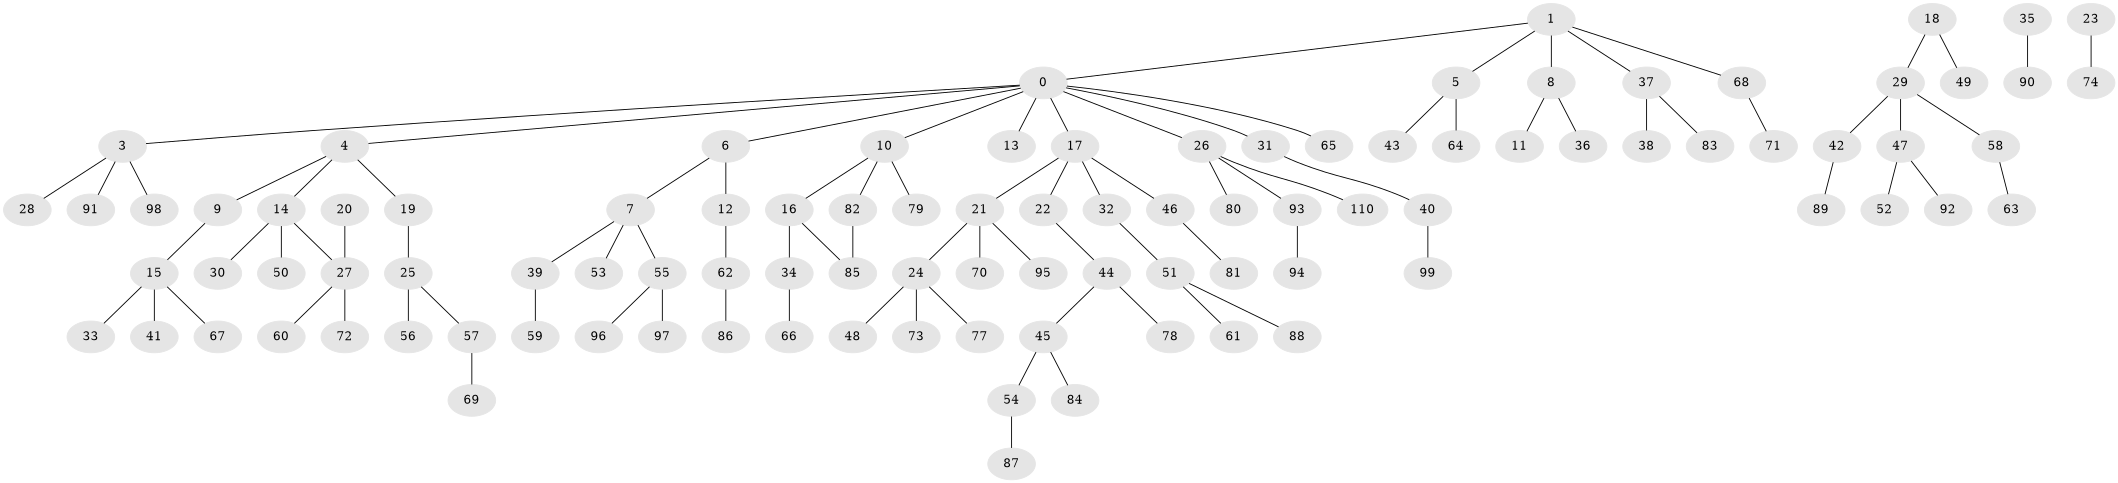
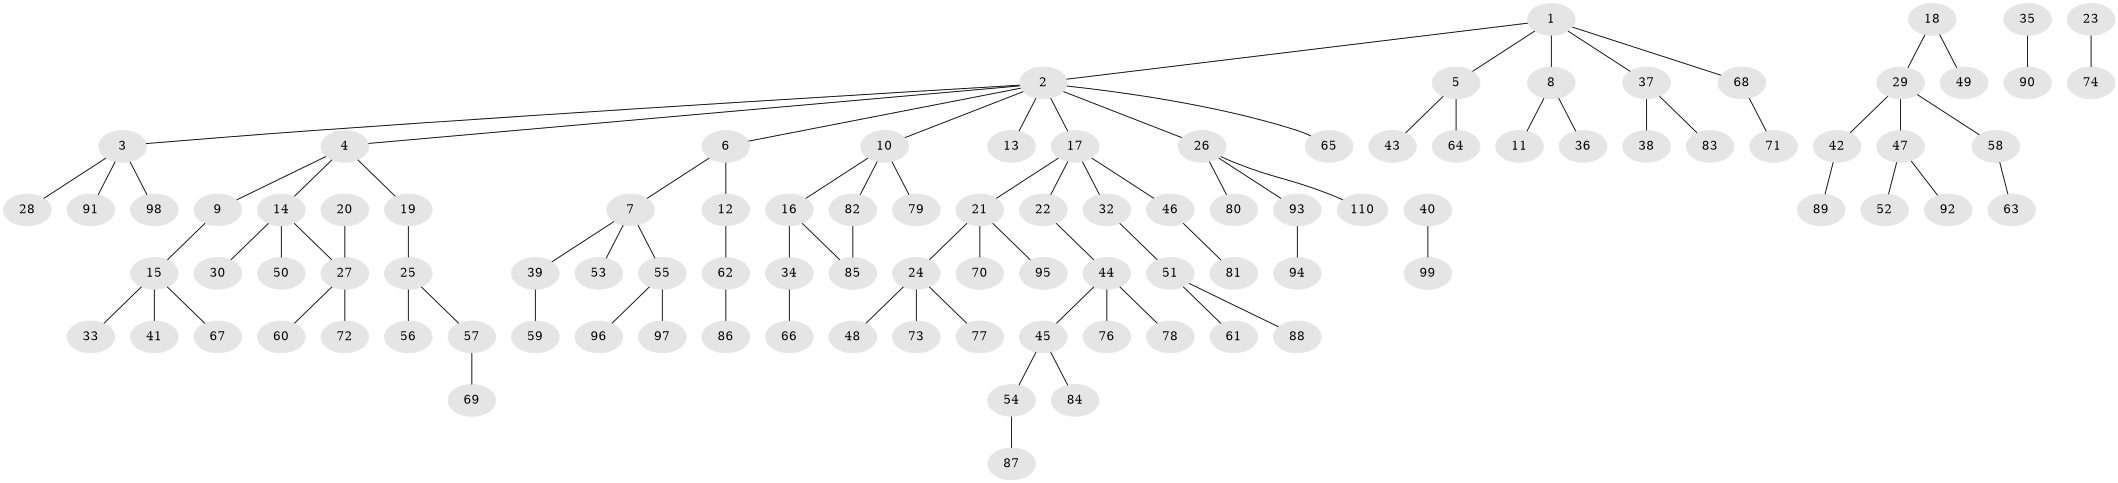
  graph {
    node [color=gray90 style=filled]
    1
-   2 [label=0]
+   2
    5
    8
    37
    68
    3
    4
    6
    10
    13
    17
    26
-   31
    65
    43
    64
    11
    36
    38
    83
    71
    28
    91
    98
    9
    14
    19
    7
    12
    16
    79
    82
    21
    22
    32
    46
    80
    93
    n40 [label=110]
    40
    15
    30
    50
    27
    25
    39
    53
    55
    62
    59
    96
    97
    33
    41
    67
    34
    85
    86
    20
    18
    29
    49
    66
    35
    90
    24
    70
    95
    44
    51
    81
    42
    47
    58
    56
    57
    60
    72
    48
    73
    77
    23
    74
    45
+   76
    78
    69
    94
    89
    52
    92
    63
    99
    61
    88
    54
    84
    87
    1 -- 2
    1 -- 5
    1 -- 8
    1 -- 37
    1 -- 68
    2 -- 3
    2 -- 4
    2 -- 6
    2 -- 10
    2 -- 13
    2 -- 17
    2 -- 26
-   2 -- 31
    2 -- 65
    5 -- 43
    5 -- 64
    8 -- 11
    8 -- 36
    37 -- 38
    37 -- 83
    68 -- 71
    3 -- 28
    3 -- 91
    3 -- 98
    4 -- 9
    4 -- 14
    4 -- 19
    6 -- 7
    6 -- 12
    10 -- 16
    10 -- 79
    10 -- 82
    17 -- 21
    17 -- 22
    17 -- 32
    17 -- 46
    26 -- 80
    26 -- 93
    26 -- n40
-   31 -- 40
    9 -- 15
    14 -- 30
    14 -- 50
    14 -- 27
    19 -- 25
    7 -- 39
    7 -- 53
    7 -- 55
    12 -- 62
    16 -- 34
    16 -- 85
    82 -- 85
    21 -- 24
    21 -- 70
    21 -- 95
    22 -- 44
    32 -- 51
    46 -- 81
    93 -- 94
    40 -- 99
    15 -- 33
    15 -- 41
    15 -- 67
    27 -- 60
    27 -- 72
    25 -- 56
    25 -- 57
    39 -- 59
    55 -- 96
    55 -- 97
    62 -- 86
    34 -- 66
    20 -- 27
    18 -- 29
    18 -- 49
    29 -- 42
    29 -- 47
    29 -- 58
    35 -- 90
    24 -- 48
    24 -- 73
    24 -- 77
    44 -- 45
+   44 -- 76
    44 -- 78
    51 -- 61
    51 -- 88
    42 -- 89
    47 -- 52
    47 -- 92
    58 -- 63
    57 -- 69
    23 -- 74
    45 -- 54
    45 -- 84
    54 -- 87
  }
